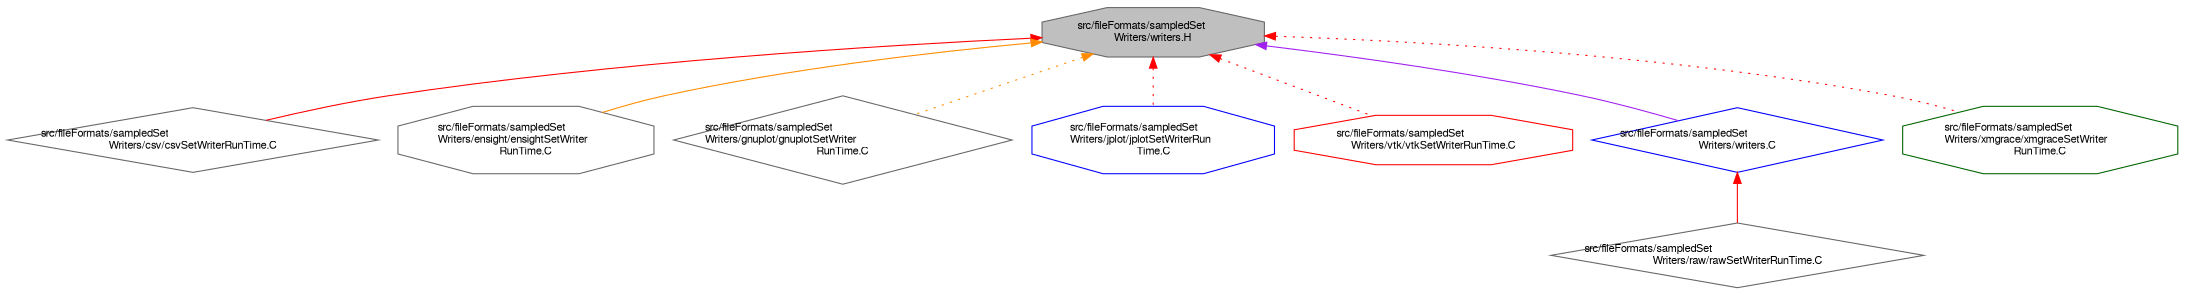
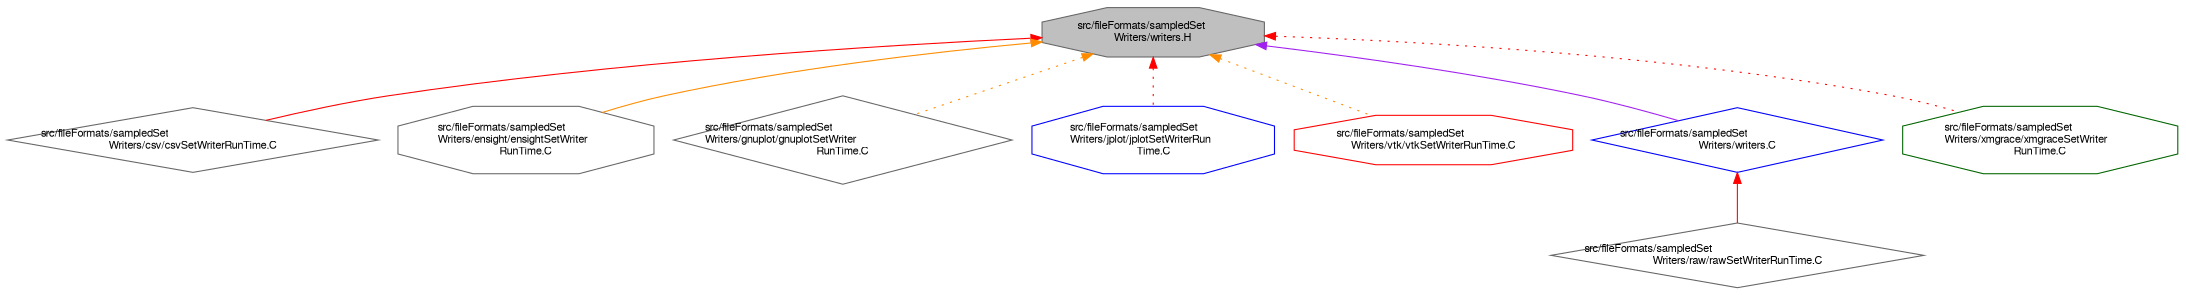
  digraph {
    node [color=gray40 fontname=FreeSans fontsize=10 shape=octagon]
    edge [color=red dir=back fontname=FreeSans fontsize=10 labelfontname=FreeSans labelfontsize=10 style=solid]
    n1 [fillcolor=grey75 fontcolor=black height=0.2 label="src/fileFormats/sampledSet\lWriters/writers.H" style=filled width=0.4]
    n2 [height=0.2 label="src/fileFormats/sampledSet\lWriters/csv/csvSetWriterRunTime.C" shape=diamond width=0.4]
    n3 [height=0.2 label="src/fileFormats/sampledSet\lWriters/ensight/ensightSetWriter\lRunTime.C" width=0.4]
    n4 [height=0.2 label="src/fileFormats/sampledSet\lWriters/gnuplot/gnuplotSetWriter\lRunTime.C" shape=diamond width=0.4]
    n5 [color=blue height=0.2 label="src/fileFormats/sampledSet\lWriters/jplot/jplotSetWriterRun\lTime.C" width=0.4]
    n6 [color=red height=0.2 label="src/fileFormats/sampledSet\lWriters/vtk/vtkSetWriterRunTime.C" width=0.4]
    n7 [color=blue height=0.2 label="src/fileFormats/sampledSet\lWriters/writers.C" shape=diamond width=0.4]
    n8 [color=darkgreen height=0.2 label="src/fileFormats/sampledSet\lWriters/xmgrace/xmgraceSetWriter\lRunTime.C" width=0.4]
    n9 [height=0.2 label="src/fileFormats/sampledSet\lWriters/raw/rawSetWriterRunTime.C" shape=diamond width=0.4]
    n1 -> n2
    n1 -> n3 [color=darkorange]
    n1 -> n4 [color=darkorange style=dotted]
    n1 -> n5 [style=dotted]
-   n1 -> n6 [style=dotted]
+   n1 -> n6 [color=darkorange style=dotted]
    n1 -> n7 [color=purple]
    n1 -> n8 [style=dotted]
    n7 -> n9
  }
